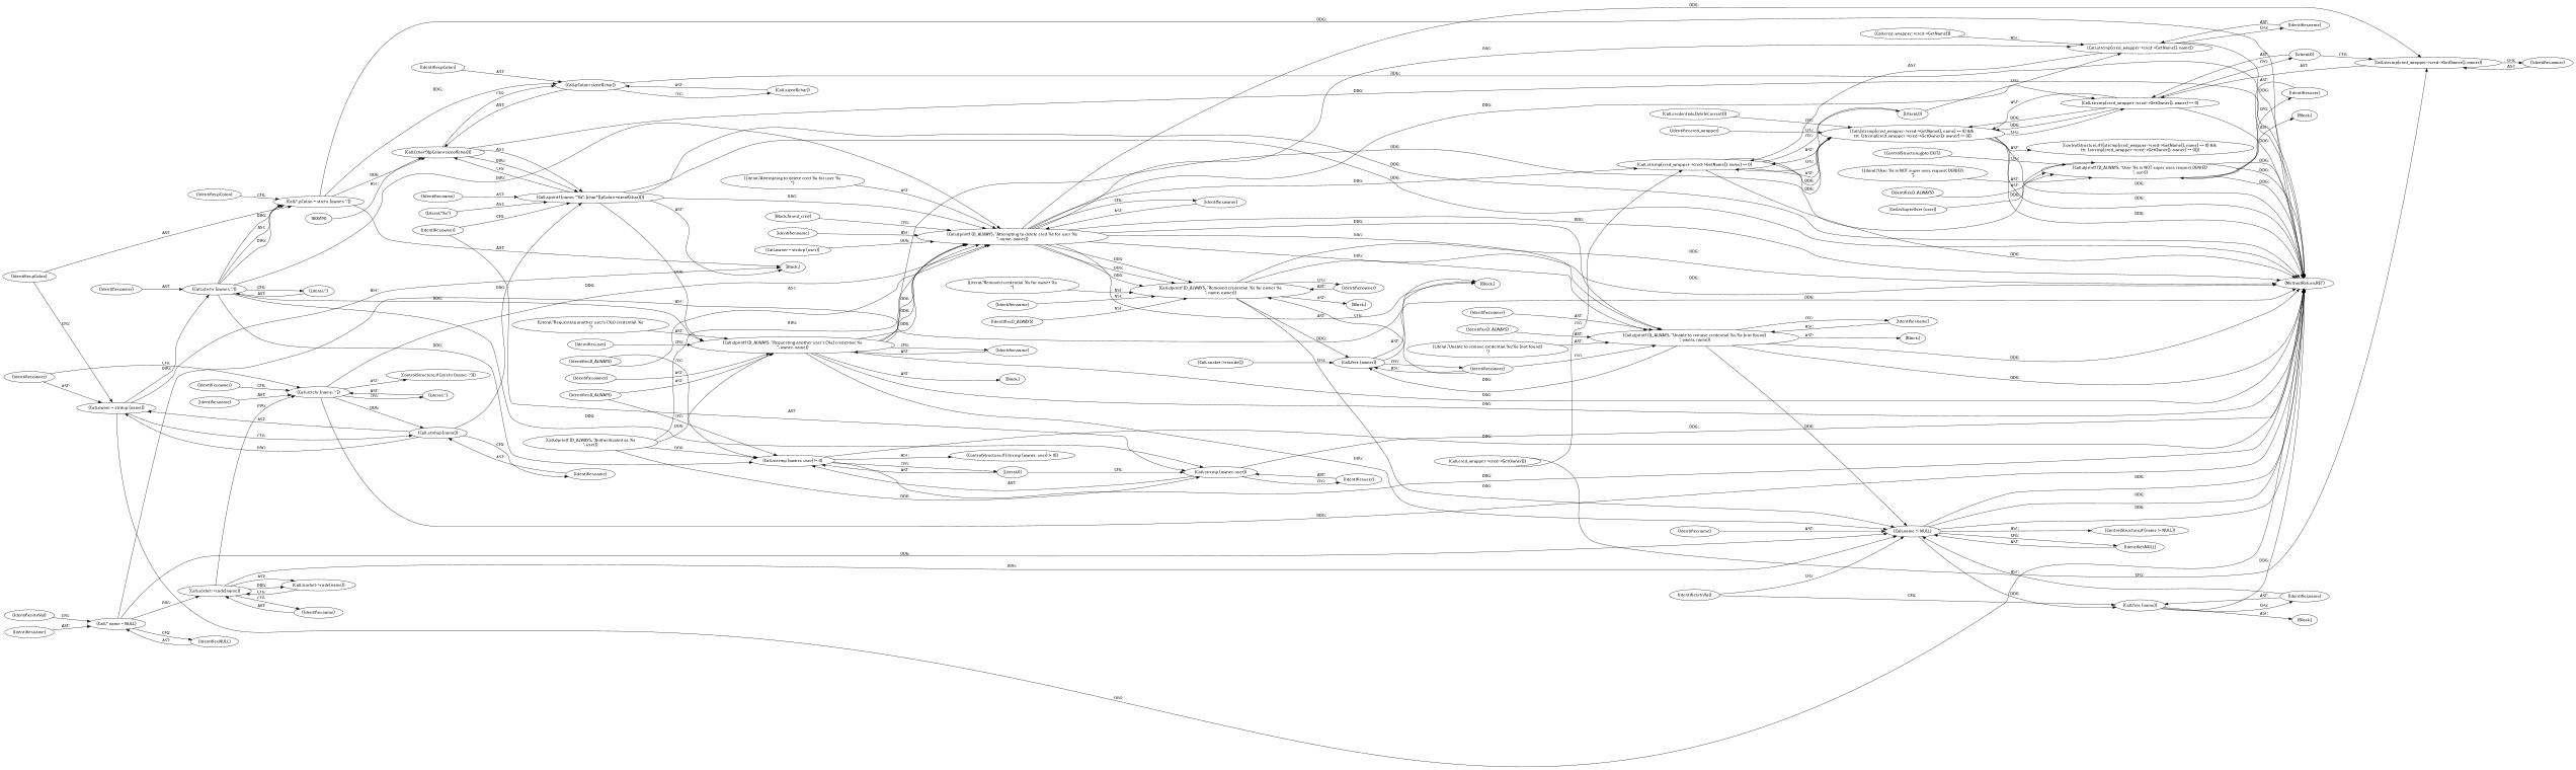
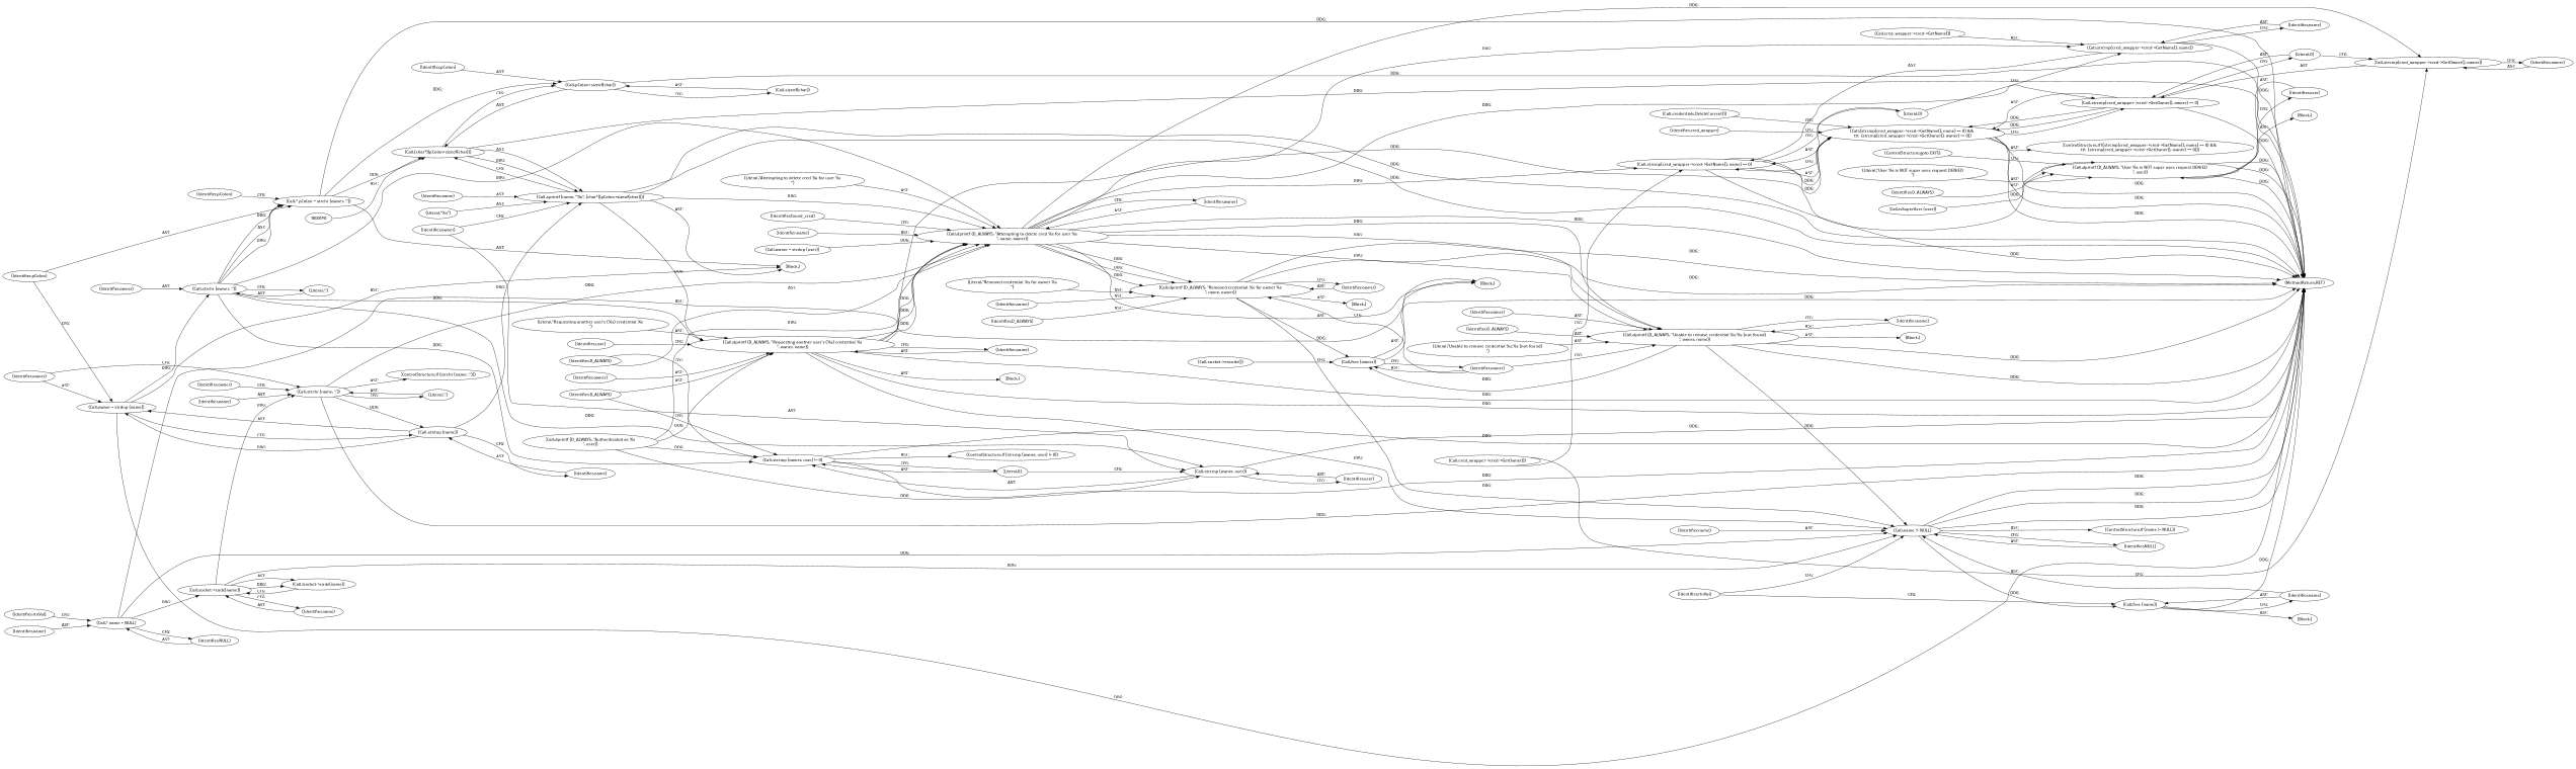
  digraph {
    fontname="Fira Sans"
    rankdir=LR
    node [fontname="Fira Sans"]
    edge [fontname="Fira Sans"]
    n1 [label="(Call,strchr (owner, ':'))"]
    n2 [label="(Call,* pColon = strchr (owner, ':'))"]
    n3 [label="(Call,dprintf (D_ALWAYS, \"Requesting another user's (%s) credential %s\n\", owner, name))"]
    n4 [label="(Call,dprintf (D_ALWAYS, \"Attempting to delete cred %s for user %s\n\", name, owner))"]
    n5 [label="(Call,strcmp (owner, user) != 0)"]
    n6 [label="(Call,strcmp (owner, user))"]
    n7 [label="(Literal,':')"]
    n8 [label="(Block,)"]
    n9 [label="(MethodReturn,RET)"]
    n10 [label="(Call,(char*)(pColon+sizeof(char)))"]
    n11 [label="(Call,pColon+sizeof(char))"]
    n12 [label="(Call,name != NULL)"]
    n13 [label="(Call,dprintf (D_ALWAYS, \"User %s is NOT super user, request DENIED\n\", user))"]
    n14 [label="(Block,)"]
    n15 [label="(Identifier,name)"]
    n16 [label="(Block,)"]
    n17 [label="(Call,strcmp(cred_wrapper->cred->GetName(), name) == 0)"]
    n18 [label="(Call,strcmp(cred_wrapper->cred->GetName(), name))"]
    n19 [label="(Call,strcmp(cred_wrapper->cred->GetOwner(), owner) == 0)"]
    n20 [label="(Call,strcmp(cred_wrapper->cred->GetOwner(), owner))"]
    n21 [label="(Call,dprintf (D_ALWAYS, \"Removed credential %s for owner %s\n\", name, owner))"]
    n22 [label="(Call,dprintf (D_ALWAYS, \"Unable to remove credential %s:%s (not found)\n\", owner, name))"]
    n23 [label="(Identifier,owner)"]
    n24 [label="(ControlStructure,if (strcmp (owner, user) != 0))"]
    n25 [label="(Literal,0)"]
    n26 [label="(Identifier,user)"]
    n27 [label="(Call,owner = strdup (name))"]
    n28 [label="(Call,strdup (name))"]
    n29 [label="(Call,sprintf (name, \"%s\", (char*)(pColon+sizeof(char))))"]
    n30 [label="(Identifier,name)"]
    n31 [label="(Call,strchr (name, ':'))"]
    n32 [label="(Literal,':')"]
    n33 [label="(ControlStructure,if (strchr (name, ':')))"]
    n34 [label="(Call,socket->code(name))"]
    n35 [label="(Call,!socket->code(name))"]
    n36 [label="(Identifier,name)"]
    n37 [label="(Call,free (name))"]
    n38 [label="(ControlStructure,if (name != NULL))"]
    n39 [label="(Identifier,NULL)"]
    n40 [label="(Call,* name = NULL)"]
    n41 [label="(Identifier,NULL)"]
    n42 [label="(Call,sizeof(char))"]
    n43 [label="(Identifier,user)"]
    n44 [label="(Block,)"]
    n45 [label="(Call,(strcmp(cred_wrapper->cred->GetName(), name) == 0) && \n\t\t\t  (strcmp(cred_wrapper->cred->GetOwner(), owner) == 0))"]
    n46 [label="(Literal,0)"]
    n47 [label="(Identifier,name)"]
    n48 [label="(Literal,0)"]
    n49 [label="(Identifier,owner)"]
    n50 [label="(Call,free (owner))"]
    n51 [label="(Identifier,owner)"]
    n52 [label="(Block,)"]
    n53 [label="(Identifier,name)"]
    n54 [label="(Block,)"]
    n55 [label="(ControlStructure,if ((strcmp(cred_wrapper->cred->GetName(), name) == 0) && \n\t\t\t  (strcmp(cred_wrapper->cred->GetOwner(), owner) == 0)))"]
    n56 [label="(Identifier,owner)"]
    n57 [label="(Block,)"]
    n58 [label="(Identifier,name)"]
    n59 [label="(Call,cred_wrapper->cred->GetName())"]
    n60 [label="(Identifier,pColon)"]
    n61 [label="(Identifier,D_ALWAYS)"]
    n62 [label="(Call,credentials.DeleteCurrent())"]
    n63 [label="(Identifier,name)"]
    n64 [label="(Identifier,rtnVal)"]
    n65 [label="(Call,dprintf (D_ALWAYS, \"Authenticated as %s\n\", user))"]
    n66 [label="(Call,isSuperUser (user))"]
    n67 [label="(Identifier,owner)"]
    n68 [label="(Identifier,owner)"]
    n69 [label="(Identifier,name)"]
    n70 [label="(Identifier,D_ALWAYS)"]
    n71 [label="(Literal,\"Attempting to delete cred %s for user %s\n\")"]
    n72 [label="(Identifier,D_ALWAYS)"]
    n73 [label="(Call,socket->encode())"]
    n74 [label="(Identifier,name)"]
    n75 [label="(Identifier,name)"]
    n76 [label="(Literal,\"%s\")"]
    n77 [label="(Identifier,D_ALWAYS)"]
    n78 [label="(Literal,\"Requesting another user's (%s) credential %s\n\")"]
    n79 [label="(Identifier,user)"]
    n80 [label="(Call,cred_wrapper->cred->GetOwner())"]
    n81 [label="(Identifier,owner)"]
-   n82 [label="(Block,found_cred)"]
+   n82 [label="(Identifier,found_cred)"]
    n83 [label="(Identifier,pColon)"]
    n84 [label="(Identifier,D_ALWAYS)"]
    n85 [label="(Identifier,owner)"]
    n86 [label="(Identifier,name)"]
    n87 [label="(Identifier,pColon)"]
    n88 [label="(ControlStructure,goto EXIT;)"]
    n89 [label="(Identifier,cred_wrapper)"]
    n90 [label="(Literal,\"Unable to remove credential %s:%s (not found)\n\")"]
    n91 [label="(Identifier,owner)"]
    n92 [label="(Call,owner = strdup (user))"]
    n93 [label="(Literal,\"Removed credential %s for owner %s\n\")"]
    n94 [label="(Literal,\"User %s is NOT super user, request DENIED\n\")"]
    n95 [label="(Identifier,rtnVal)"]
    n96 [label="(Identifier,owner)"]
    n97 [label="(Identifier,name)"]
    1000190
    n1 -> n2 [label="AST: "]
    n1 -> n2 [label="DDG: "]
    n1 -> n2 [label="DDG: "]
    n1 -> n3 [label="DDG: "]
    n1 -> n4 [label="DDG: "]
    n1 -> n5 [label="DDG: "]
    n1 -> n6 [label="DDG: "]
    n1 -> n7 [label="CFG: "]
    n2 -> n8 [label="AST: "]
    n2 -> n9 [label="DDG: "]
    n2 -> n10 [label="DDG: "]
    n2 -> n11 [label="DDG: "]
    n3 -> n4 [label="DDG: "]
    n3 -> n4 [label="DDG: "]
    n3 -> n4 [label="DDG: "]
    n3 -> n9 [label="DDG: "]
    n3 -> n9 [label="DDG: "]
    n3 -> n12 [label="DDG: "]
    n3 -> n13 [label="DDG: "]
    n3 -> n14 [label="AST: "]
    n3 -> n15 [label="CFG: "]
    n4 -> n9 [label="DDG: "]
    n4 -> n16 [label="AST: "]
    n4 -> n17 [label="DDG: "]
    n4 -> n18 [label="DDG: "]
    n4 -> n19 [label="DDG: "]
    n4 -> n20 [label="DDG: "]
    n4 -> n21 [label="DDG: "]
    n4 -> n21 [label="DDG: "]
    n4 -> n21 [label="DDG: "]
    n4 -> n22 [label="DDG: "]
    n4 -> n22 [label="DDG: "]
    n4 -> n22 [label="DDG: "]
    n4 -> n23 [label="CFG: "]
    n5 -> n9 [label="DDG: "]
    n5 -> n9 [label="DDG: "]
    n5 -> n24 [label="AST: "]
    n5 -> n25 [label="CFG: "]
    n6 -> n5 [label="AST: "]
    n6 -> n9 [label="DDG: "]
    n6 -> n26 [label="CFG: "]
    n7 -> n1 [label="AST: "]
    n10 -> n9 [label="DDG: "]
    n10 -> n11 [label="CFG: "]
    n10 -> n29 [label="AST: "]
    n10 -> n29 [label="DDG: "]
    n11 -> n9 [label="DDG: "]
    n11 -> n10 [label="AST: "]
    n11 -> n42 [label="CFG: "]
    n12 -> n9 [label="DDG: "]
    n12 -> n9 [label="DDG: "]
    n12 -> n9 [label="DDG: "]
    n12 -> n37 [label="DDG: "]
    n12 -> n38 [label="AST: "]
    n12 -> n39 [label="CFG: "]
    n13 -> n9 [label="DDG: "]
    n13 -> n9 [label="DDG: "]
    n13 -> n9 [label="DDG: "]
    n13 -> n43 [label="CFG: "]
    n13 -> n44 [label="AST: "]
    n15 -> n3 [label="AST: "]
    n17 -> n9 [label="DDG: "]
    n17 -> n45 [label="AST: "]
    n17 -> n45 [label="DDG: "]
    n17 -> n45 [label="DDG: "]
    n17 -> n46 [label="CFG: "]
    n18 -> n9 [label="DDG: "]
    n18 -> n17 [label="AST: "]
    n18 -> n47 [label="CFG: "]
    n19 -> n9 [label="DDG: "]
    n19 -> n45 [label="AST: "]
    n19 -> n45 [label="DDG: "]
    n19 -> n45 [label="DDG: "]
    n19 -> n48 [label="CFG: "]
    n20 -> n19 [label="AST: "]
    n20 -> n49 [label="CFG: "]
    n21 -> n9 [label="DDG: "]
    n21 -> n9 [label="DDG: "]
    n21 -> n12 [label="DDG: "]
    n21 -> n50 [label="DDG: "]
    n21 -> n51 [label="CFG: "]
    n21 -> n52 [label="AST: "]
    n22 -> n9 [label="DDG: "]
    n22 -> n9 [label="DDG: "]
    n22 -> n12 [label="DDG: "]
    n22 -> n50 [label="DDG: "]
    n22 -> n53 [label="CFG: "]
    n22 -> n54 [label="AST: "]
    n23 -> n4 [label="AST: "]
    n25 -> n5 [label="AST: "]
    n25 -> n6 [label="CFG: "]
    n26 -> n6 [label="AST: "]
    n27 -> n1 [label="DDG: "]
    n27 -> n8 [label="AST: "]
    n27 -> n9 [label="DDG: "]
    n27 -> n28 [label="CFG: "]
    n28 -> n27 [label="AST: "]
    n28 -> n27 [label="DDG: "]
    n28 -> n29 [label="DDG: "]
    n28 -> n30 [label="CFG: "]
    n29 -> n3 [label="DDG: "]
    n29 -> n4 [label="DDG: "]
    n29 -> n8 [label="AST: "]
    n29 -> n9 [label="DDG: "]
    n29 -> n9 [label="DDG: "]
    n29 -> n10 [label="CFG: "]
    n30 -> n28 [label="AST: "]
    n31 -> n4 [label="DDG: "]
    n31 -> n9 [label="DDG: "]
    n31 -> n28 [label="DDG: "]
    n31 -> n32 [label="CFG: "]
    n31 -> n33 [label="AST: "]
    n32 -> n31 [label="AST: "]
    n34 -> n12 [label="DDG: "]
    n34 -> n31 [label="DDG: "]
    n34 -> n35 [label="AST: "]
    n34 -> n35 [label="DDG: "]
    n34 -> n36 [label="CFG: "]
    n35 -> n34 [label="CFG: "]
    n36 -> n34 [label="AST: "]
    n37 -> n9 [label="DDG: "]
    n37 -> n57 [label="AST: "]
    n37 -> n58 [label="CFG: "]
    n39 -> n12 [label="AST: "]
    n40 -> n12 [label="DDG: "]
    n40 -> n16 [label="AST: "]
    n40 -> n34 [label="DDG: "]
    n40 -> n41 [label="CFG: "]
    n41 -> n40 [label="AST: "]
    n42 -> n11 [label="AST: "]
    n43 -> n13 [label="AST: "]
    n45 -> n9 [label="DDG: "]
    n45 -> n9 [label="DDG: "]
    n45 -> n9 [label="DDG: "]
    n45 -> n17 [label="CFG: "]
    n45 -> n19 [label="CFG: "]
    n45 -> n55 [label="AST: "]
    n46 -> n17 [label="AST: "]
    n46 -> n18 [label="CFG: "]
    n47 -> n18 [label="AST: "]
    n48 -> n19 [label="AST: "]
    n48 -> n20 [label="CFG: "]
    n49 -> n20 [label="AST: "]
    n50 -> n9 [label="DDG: "]
    n50 -> n16 [label="AST: "]
    n50 -> n56 [label="CFG: "]
    n51 -> n21 [label="AST: "]
    n53 -> n22 [label="AST: "]
    n56 -> n21 [label="CFG: "]
    n56 -> n22 [label="CFG: "]
    n56 -> n50 [label="AST: "]
    n58 -> n12 [label="CFG: "]
    n58 -> n37 [label="AST: "]
    n59 -> n18 [label="AST: "]
    n60 -> n11 [label="AST: "]
    n61 -> n13 [label="AST: "]
    n62 -> n45 [label="CFG: "]
    n63 -> n31 [label="AST: "]
    n64 -> n40 [label="CFG: "]
    n65 -> n3 [label="DDG: "]
    n65 -> n4 [label="DDG: "]
    n65 -> n5 [label="DDG: "]
    n65 -> n6 [label="DDG: "]
    n66 -> n13 [label="DDG: "]
    n67 -> n31 [label="CFG: "]
    n68 -> n6 [label="AST: "]
    n68 -> n29 [label="CFG: "]
    n69 -> n21 [label="AST: "]
    n70 -> n3 [label="AST: "]
    n70 -> n5 [label="CFG: "]
    n71 -> n4 [label="AST: "]
    n72 -> n21 [label="AST: "]
    n73 -> n50 [label="CFG: "]
    n74 -> n40 [label="AST: "]
    n75 -> n29 [label="AST: "]
    n76 -> n29 [label="AST: "]
    n77 -> n4 [label="AST: "]
    n77 -> n5 [label="CFG: "]
    n78 -> n3 [label="AST: "]
    n79 -> n3 [label="CFG: "]
    n80 -> n17 [label="CFG: "]
    n80 -> n20 [label="AST: "]
    n81 -> n22 [label="AST: "]
    n82 -> n4 [label="CFG: "]
    n83 -> n2 [label="AST: "]
    n83 -> n27 [label="CFG: "]
    n84 -> n22 [label="AST: "]
    n85 -> n3 [label="AST: "]
    n86 -> n4 [label="AST: "]
    n87 -> n2 [label="CFG: "]
    n88 -> n13 [label="CFG: "]
    n89 -> n45 [label="CFG: "]
    n90 -> n22 [label="AST: "]
    n91 -> n27 [label="AST: "]
    n91 -> n31 [label="CFG: "]
    n92 -> n4 [label="DDG: "]
    n93 -> n21 [label="AST: "]
    n94 -> n13 [label="AST: "]
    n95 -> n12 [label="CFG: "]
    n95 -> n37 [label="CFG: "]
    n96 -> n1 [label="AST: "]
    n97 -> n12 [label="AST: "]
    1000190 -> n10 [label="AST: "]
  }
